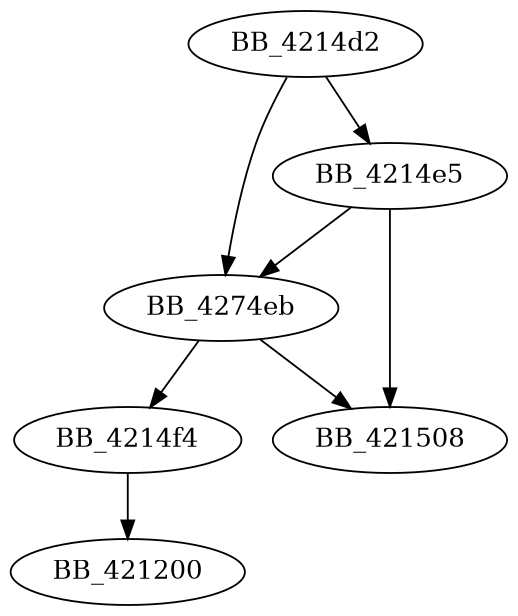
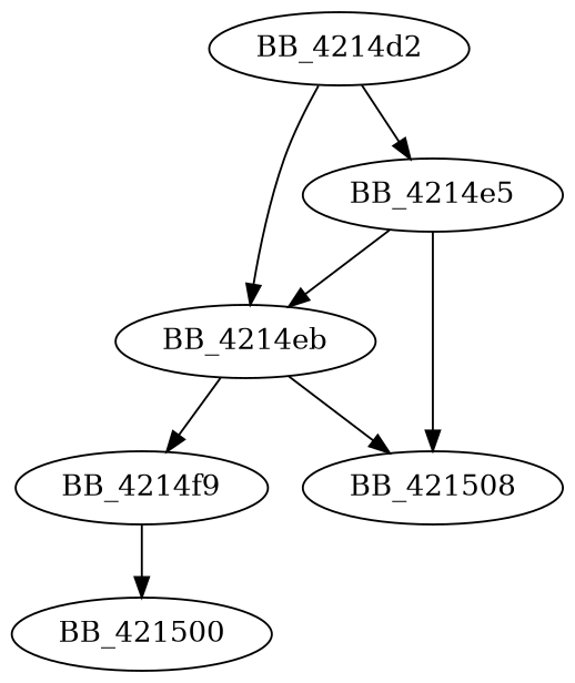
  digraph {
    n1 [label=BB_4214d2]
    BB_4214e5
-   BB_4214eb [label=BB_4274eb]
+   BB_4214eb
    BB_421508
-   BB_4214f4
-   BB_421500 [label=BB_421200]
+   BB_4214f4 [label=BB_4214f9]
+   BB_421500
    n1 -> BB_4214e5
    n1 -> BB_4214eb
    BB_4214e5 -> BB_4214eb
    BB_4214e5 -> BB_421508
    BB_4214eb -> BB_421508
    BB_4214eb -> BB_4214f4
    BB_4214f4 -> BB_421500
  }
